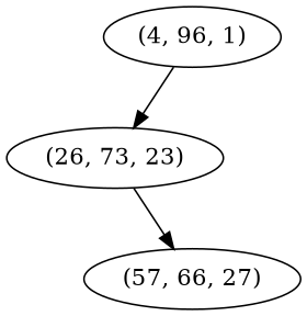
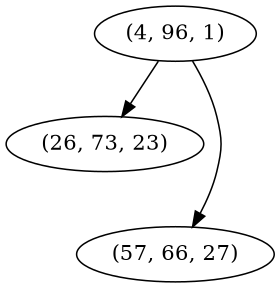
  digraph {
    "(4, 96, 1)"
    "(26, 73, 23)"
    "(57, 66, 27)"
    "(4, 96, 1)" -> "(26, 73, 23)"
-   "(26, 73, 23)" -> "(57, 66, 27)"
+   "(4, 96, 1)" -> "(57, 66, 27)"
  }
